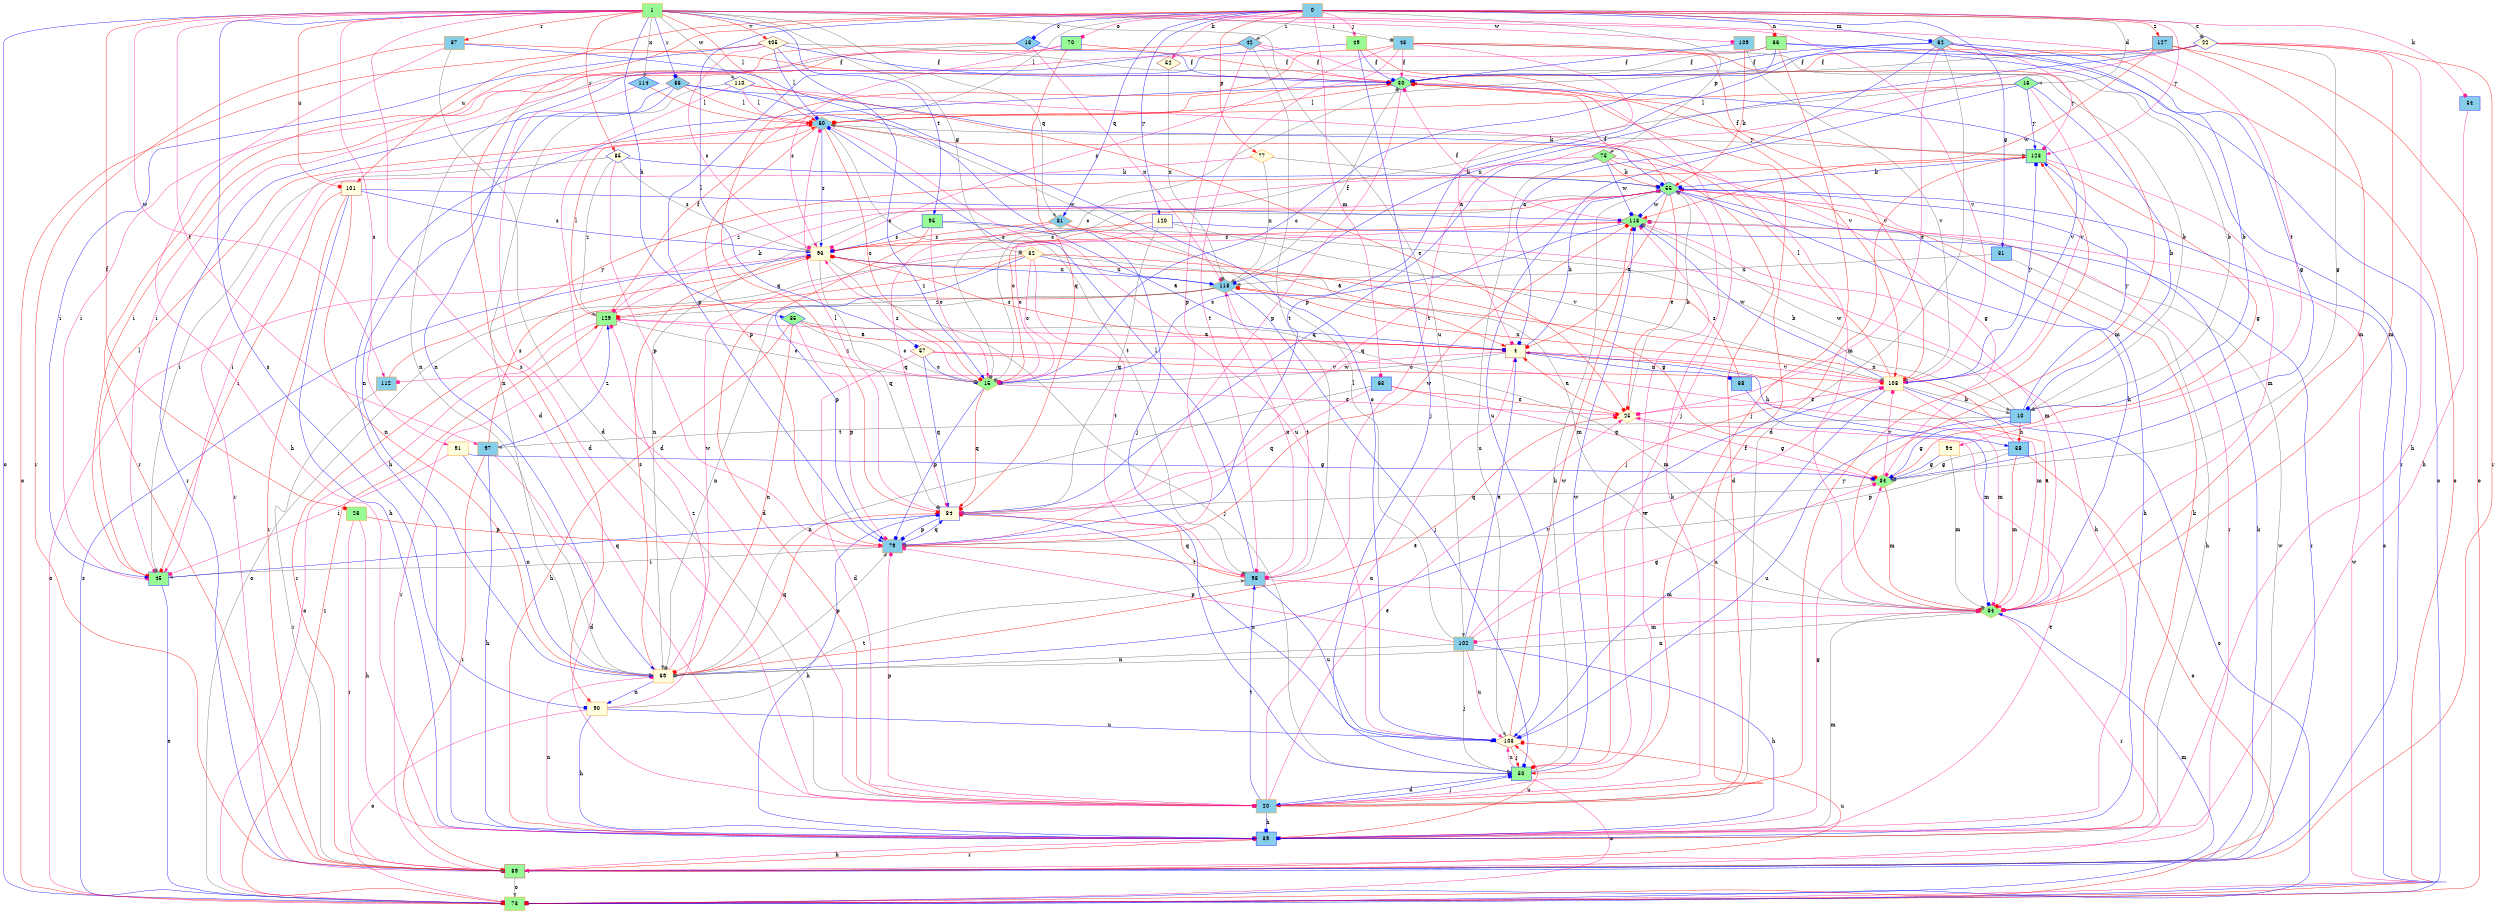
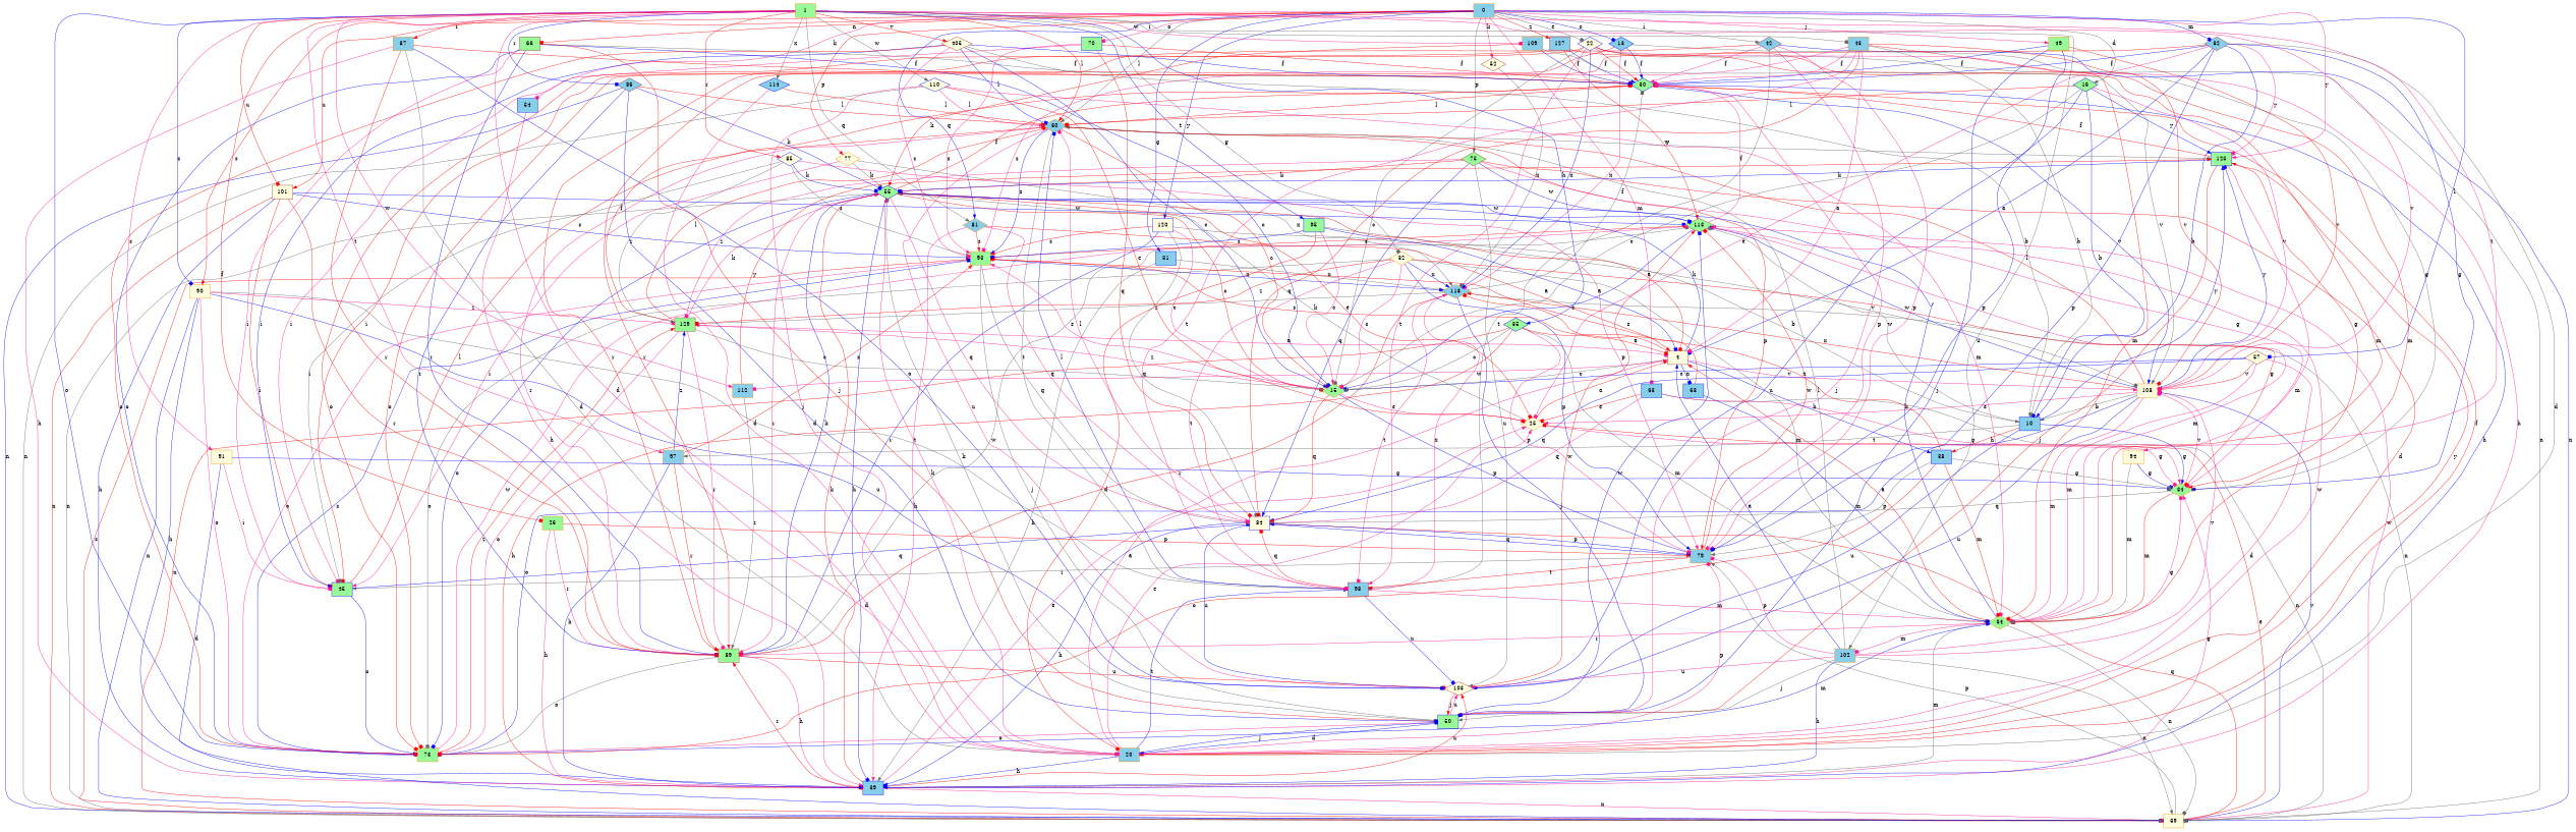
  strict digraph {
    node [color=darkorange fillcolor=skyblue shape=box style=filled]
    edge [arrowhead=normal color=blue]
    13 [color=blue shape=diamond]
    0
    16 [color=blue fillcolor=palegreen shape=diamond]
    22 [color=blue fillcolor=lightyellow shape=diamond]
    31 [color=blue]
    42 [color=brown shape=diamond]
    49 [fillcolor=palegreen]
    52 [color=brown fillcolor=lightyellow shape=diamond]
    54 [color=blue]
    57 [color=brown fillcolor=lightyellow shape=diamond]
    60 [shape=diamond]
    62 [color=brown shape=diamond]
    63 [color=blue]
    66 [color=brown fillcolor=palegreen]
    70 [color=blue fillcolor=palegreen]
    75 [color=brown fillcolor=palegreen shape=diamond]
    77 [fillcolor=lightyellow shape=diamond]
    81 [shape=diamond]
    90 [fillcolor=lightyellow]
    101 [color=brown fillcolor=lightyellow]
    120 [color=blue fillcolor=lightyellow]
    123 [color=blue fillcolor=palegreen]
    127 [color=brown]
    30 [color=blue fillcolor=palegreen shape=diamond]
    69 [fillcolor=lightyellow]
    89 [color=brown fillcolor=palegreen]
    118 [shape=diamond]
    108 [fillcolor=lightyellow]
    15 [fillcolor=palegreen shape=diamond]
    10 [color=blue]
    103 [color=brown fillcolor=lightyellow shape=diamond]
    34 [fillcolor=palegreen shape=diamond]
    39 [color=blue]
    98 [color=brown]
    64 [fillcolor=palegreen shape=diamond]
    79
    50 [color=blue fillcolor=palegreen]
    45 [color=blue fillcolor=palegreen]
    20
    84 [color=blue fillcolor=lightyellow]
-   93 [fillcolor=lightyellow]
+   93 [fillcolor=palegreen]
    73 [fillcolor=palegreen]
    4 [color=brown fillcolor=lightyellow]
    25 [fillcolor=lightyellow shape=diamond]
    55 [color=blue fillcolor=palegreen shape=diamond]
    113 [color=brown fillcolor=palegreen shape=diamond]
    129 [color=brown fillcolor=palegreen]
    1 [fillcolor=palegreen]
    26 [fillcolor=palegreen]
    32 [fillcolor=lightyellow shape=diamond]
    35 [color=blue fillcolor=palegreen shape=diamond]
    43
    85 [color=blue fillcolor=lightyellow shape=diamond]
    86 [color=brown shape=diamond]
    87
    91 [fillcolor=lightyellow]
    94 [fillcolor=lightyellow]
    95 [color=blue fillcolor=palegreen]
    97
    102
    n61 [color=brown fillcolor=lightyellow label=405 shape=diamond]
    109
    110 [color=blue fillcolor=lightyellow shape=diamond]
    112
    114 [color=blue shape=diamond]
    38 [color=blue]
    68 [color=blue]
    13 -> 30 [label=f]
    13 -> 69 [color=gray40 label=n]
    13 -> 89 [color=red label=r]
    13 -> 118 [arrowhead=box color=deeppink label=x]
    0 -> 13 [arrowhead=box label=c]
    0 -> 16 [color=gray40 label=d]
    0 -> 22 [arrowhead=box color=gray40 label=e]
    0 -> 31 [label=g]
    0 -> 42 [color=gray40 label=i]
    0 -> 49 [color=deeppink label=j]
    0 -> 52 [color=deeppink label=k]
    0 -> 54 [arrowhead=box color=deeppink label=k]
    0 -> 57 [arrowhead=box label=l]
    0 -> 60 [color=gray40 label=l]
    0 -> 62 [arrowhead=box label=m]
    0 -> 63 [arrowhead=box color=deeppink label=m]
    0 -> 66 [arrowhead=box color=red label=n]
    0 -> 70 [arrowhead=box color=deeppink label=o]
    0 -> 75 [color=gray40 label=p]
    0 -> 77 [color=red label=p]
    0 -> 81 [label=q]
    0 -> 90 [color=red label=s]
    0 -> 101 [color=red label=u]
    0 -> 120 [label=y]
    0 -> 123 [color=deeppink label=y]
    0 -> 127 [color=red label=z]
    16 -> 60 [arrowhead=box color=red label=l]
    16 -> 123 [label=y]
    16 -> 108 [color=deeppink label=v]
    16 -> 15 [arrowhead=box color=gray40 label=c]
    16 -> 10 [arrowhead=box label=b]
    16 -> 103 [label=u]
    22 -> 30 [color=red label=f]
    22 -> 89 [color=red label=r]
    22 -> 118 [arrowhead=box label=x]
    22 -> 15 [arrowhead=box color=gray40 label=c]
    22 -> 34 [arrowhead=box color=gray40 label=g]
    22 -> 39 [color=deeppink label=h]
    22 -> 98 [color=deeppink label=t]
    22 -> 64 [color=red label=m]
    31 -> 118 [color=gray40 label=x]
    31 -> 39 [color=gray40 label=h]
    42 -> 30 [color=deeppink label=f]
    42 -> 69 [label=n]
    42 -> 98 [arrowhead=box color=gray40 label=t]
    42 -> 79 [arrowhead=box color=deeppink label=p]
    42 -> 50 [color=deeppink label=j]
    42 -> 45 [arrowhead=box color=red label=i]
    49 -> 30 [arrowhead=box label=f]
    49 -> 108 [color=red label=v]
    49 -> 79 [label=p]
    49 -> 50 [label=j]
    52 -> 118 [arrowhead=box color=gray40 label=x]
    54 -> 39 [color=deeppink label=h]
    57 -> 108 [arrowhead=box color=red label=v]
    57 -> 15 [arrowhead=box label=c]
    57 -> 64 [color=deeppink label=m]
    57 -> 20 [arrowhead=box color=deeppink label=d]
    57 -> 84 [label=q]
    60 -> 123 [color=gray40 label=y]
    60 -> 89 [arrowhead=box color=deeppink label=r]
    60 -> 15 [arrowhead=box color=red label=c]
    60 -> 103 [color=deeppink label=u]
    60 -> 98 [arrowhead=box color=gray40 label=t]
    60 -> 79 [color=red label=p]
    60 -> 93 [label=s]
    62 -> 123 [arrowhead=box color=deeppink label=y]
    62 -> 30 [arrowhead=box label=f]
    62 -> 10 [label=b]
    62 -> 34 [label=g]
    62 -> 79 [arrowhead=box label=p]
    62 -> 20 [color=gray40 label=d]
    62 -> 73 [arrowhead=box color=red label=o]
    62 -> 4 [arrowhead=box label=a]
    62 -> 25 [arrowhead=box color=deeppink label=e]
    63 -> 69 [arrowhead=box color=gray40 label=n]
    63 -> 34 [color=deeppink label=g]
    63 -> 84 [arrowhead=box color=deeppink label=q]
    63 -> 25 [arrowhead=box color=red label=e]
    66 -> 30 [arrowhead=box color=gray40 label=f]
    66 -> 89 [label=r]
    66 -> 15 [arrowhead=box label=c]
    66 -> 50 [color=red label=j]
    66 -> 45 [arrowhead=box color=deeppink label=i]
    66 -> 73 [label=o]
    70 -> 30 [color=red label=f]
    70 -> 45 [arrowhead=box color=deeppink label=i]
    70 -> 84 [arrowhead=box color=red label=q]
    70 -> 93 [color=deeppink label=s]
    75 -> 103 [color=gray40 label=u]
    75 -> 34 [arrowhead=box color=deeppink label=g]
    75 -> 20 [color=red label=d]
    75 -> 84 [label=q]
    75 -> 55 [color=red label=k]
    75 -> 113 [arrowhead=box label=w]
    75 -> 129 [arrowhead=box color=deeppink label=z]
    77 -> 118 [color=gray40 label=x]
    77 -> 45 [color=deeppink label=i]
    77 -> 55 [color=gray40 label=k]
    81 -> 39 [color=deeppink label=h]
    81 -> 84 [color=deeppink label=q]
    81 -> 93 [color=red label=s]
    81 -> 4 [color=red label=a]
-   69 -> 90 [label=n]
+   90 -> 69 [label=n]
    90 -> 103 [arrowhead=box label=u]
    90 -> 39 [arrowhead=box label=h]
    90 -> 98 [color=gray40 label=t]
    90 -> 73 [arrowhead=box color=deeppink label=o]
    90 -> 129 [arrowhead=box color=deeppink label=z]
    101 -> 69 [color=red label=n]
    101 -> 89 [arrowhead=box color=red label=r]
    101 -> 39 [label=h]
    101 -> 45 [arrowhead=box color=red label=i]
    101 -> 93 [label=s]
    101 -> 113 [arrowhead=box label=w]
    120 -> 89 [label=r]
    120 -> 108 [arrowhead=box color=gray40 label=v]
    120 -> 15 [color=deeppink label=c]
    120 -> 84 [arrowhead=box color=gray40 label=q]
    120 -> 93 [color=red label=s]
    123 -> 30 [color=red label=f]
    123 -> 34 [color=red label=g]
    123 -> 64 [color=deeppink label=m]
    123 -> 50 [arrowhead=box color=red label=j]
    123 -> 55 [arrowhead=box label=k]
    127 -> 30 [label=f]
    127 -> 64 [arrowhead=box color=red label=m]
    127 -> 73 [arrowhead=box color=red label=o]
    127 -> 113 [color=red label=w]
    30 -> 60 [arrowhead=box color=red label=l]
    30 -> 108 [label=v]
    30 -> 39 [label=h]
    30 -> 79 [arrowhead=box color=deeppink label=p]
    69 -> 108 [label=v]
    69 -> 79 [color=gray40 label=p]
    69 -> 84 [color=red label=q]
    69 -> 93 [color=red label=s]
    69 -> 25 [arrowhead=box color=red label=e]
    69 -> 113 [color=deeppink label=w]
    89 -> 103 [arrowhead=box color=red label=u]
    89 -> 39 [arrowhead=box color=deeppink label=h]
    89 -> 73 [color=gray40 label=o]
    89 -> 55 [label=k]
    89 -> 113 [arrowhead=box color=gray40 label=w]
    118 -> 30 [arrowhead=box color=gray40 label=f]
    118 -> 69 [arrowhead=box color=gray40 label=n]
    118 -> 89 [arrowhead=box color=red label=r]
    118 -> 98 [arrowhead=box color=deeppink label=t]
    118 -> 50 [arrowhead=box label=j]
    118 -> 129 [arrowhead=box color=gray40 label=z]
    108 -> 60 [color=red label=l]
    108 -> 123 [arrowhead=box label=y]
    108 -> 118 [color=red label=x]
    108 -> 10 [color=gray40 label=b]
    108 -> 103 [label=u]
    108 -> 64 [arrowhead=box color=deeppink label=m]
    108 -> 73 [arrowhead=box label=o]
    108 -> 25 [color=deeppink label=e]
    108 -> 113 [arrowhead=box label=w]
    15 -> 79 [arrowhead=box label=p]
    15 -> 84 [color=red label=q]
    15 -> 93 [color=deeppink label=s]
    15 -> 25 [color=deeppink label=e]
    15 -> 129 [color=deeppink label=z]
    10 -> 123 [label=y]
    10 -> 103 [label=u]
    10 -> 34 [label=g]
    10 -> 113 [arrowhead=box color=gray40 label=w]
    10 -> 97 [color=gray40 label=t]
    10 -> 38 [color=red label=h]
    103 -> 50 [color=red label=j]
    103 -> 113 [color=red label=w]
    34 -> 108 [arrowhead=box color=deeppink label=v]
    34 -> 64 [arrowhead=box color=red label=m]
    34 -> 84 [color=gray40 label=q]
    39 -> 69 [arrowhead=box color=deeppink label=n]
    39 -> 89 [color=red label=r]
    39 -> 103 [color=red label=u]
    39 -> 34 [color=deeppink label=g]
    39 -> 64 [arrowhead=box color=gray40 label=m]
    39 -> 25 [color=deeppink label=e]
    39 -> 55 [color=red label=k]
    98 -> 60 [arrowhead=box label=l]
    98 -> 118 [color=deeppink label=x]
    98 -> 103 [arrowhead=box label=u]
    98 -> 64 [color=deeppink label=m]
    98 -> 84 [arrowhead=box color=red label=q]
    64 -> 69 [arrowhead=box color=gray40 label=n]
    64 -> 89 [color=deeppink label=r]
    64 -> 4 [color=red label=a]
    64 -> 55 [label=k]
    64 -> 102 [arrowhead=box color=deeppink label=m]
    79 -> 98 [color=red label=t]
    79 -> 45 [color=gray40 label=i]
    79 -> 84 [label=q]
    79 -> 113 [arrowhead=box color=red label=w]
    50 -> 103 [color=deeppink label=u]
    50 -> 20 [label=d]
    50 -> 73 [color=deeppink label=o]
    50 -> 55 [arrowhead=box color=gray40 label=k]
    50 -> 113 [arrowhead=box label=w]
    45 -> 60 [arrowhead=box color=red label=l]
    45 -> 84 [arrowhead=box label=q]
    45 -> 73 [label=o]
    20 -> 123 [color=red label=y]
    20 -> 30 [arrowhead=box color=red label=f]
    20 -> 39 [arrowhead=box label=h]
    20 -> 98 [label=t]
    20 -> 79 [arrowhead=box color=deeppink label=p]
    20 -> 50 [arrowhead=box label=j]
    20 -> 4 [color=deeppink label=a]
    20 -> 25 [color=deeppink label=e]
    20 -> 55 [color=deeppink label=k]
    20 -> 113 [color=deeppink label=w]
    84 -> 60 [arrowhead=box color=deeppink label=l]
    84 -> 103 [label=u]
    84 -> 39 [label=h]
    84 -> 79 [arrowhead=box label=p]
    93 -> 118 [label=x]
    93 -> 50 [color=gray40 label=j]
    93 -> 84 [arrowhead=box color=gray40 label=q]
    93 -> 73 [color=deeppink label=o]
    73 -> 64 [label=m]
    73 -> 93 [arrowhead=box label=s]
    73 -> 113 [arrowhead=box color=deeppink label=w]
    73 -> 129 [color=red label=z]
    4 -> 108 [color=deeppink label=v]
    4 -> 15 [color=gray40 label=c]
    4 -> 93 [arrowhead=box color=red label=s]
    4 -> 55 [label=k]
    4 -> 112 [arrowhead=box color=deeppink label=w]
    4 -> 38 [label=h]
    4 -> 68 [arrowhead=box label=n]
    25 -> 34 [arrowhead=box color=deeppink label=g]
    25 -> 4 [color=red label=a]
    25 -> 55 [color=gray40 label=k]
    55 -> 30 [arrowhead=box color=red label=f]
    55 -> 69 [color=gray40 label=n]
    55 -> 89 [color=deeppink label=r]
    55 -> 15 [arrowhead=box color=red label=c]
    55 -> 39 [arrowhead=box label=h]
    55 -> 84 [arrowhead=box color=deeppink label=q]
    55 -> 73 [arrowhead=box label=o]
    55 -> 4 [arrowhead=box color=red label=a]
    55 -> 25 [arrowhead=box color=red label=e]
    55 -> 113 [arrowhead=box label=w]
    113 -> 30 [arrowhead=box color=deeppink label=f]
    113 -> 15 [label=c]
    113 -> 64 [arrowhead=box color=deeppink label=m]
    113 -> 93 [color=red label=s]
    129 -> 60 [color=red label=l]
    129 -> 30 [color=red label=f]
    129 -> 89 [arrowhead=box color=deeppink label=r]
    129 -> 15 [color=gray40 label=c]
    129 -> 73 [color=deeppink label=o]
    129 -> 4 [arrowhead=box color=deeppink label=a]
    129 -> 55 [color=deeppink label=k]
    1 -> 60 [color=red label=l]
    1 -> 81 [color=gray40 label=q]
    1 -> 90 [arrowhead=box label=s]
    1 -> 101 [arrowhead=box color=red label=u]
    1 -> 108 [arrowhead=box color=deeppink label=v]
    1 -> 20 [color=deeppink label=d]
    1 -> 73 [arrowhead=box label=o]
    1 -> 26 [arrowhead=box color=red label=f]
    1 -> 32 [arrowhead=box color=gray40 label=g]
    1 -> 35 [label=h]
    1 -> 43 [arrowhead=box color=gray40 label=i]
    1 -> 85 [color=red label=r]
    1 -> 86 [arrowhead=box label=r]
    1 -> 87 [color=red label=r]
    1 -> 91 [color=deeppink label=s]
    1 -> 94 [color=deeppink label=t]
    1 -> 95 [label=t]
    1 -> 97 [color=deeppink label=t]
    1 -> 102 [color=gray40 label=u]
    1 -> n61 [color=red label=v]
    1 -> 109 [arrowhead=box color=deeppink label=w]
    1 -> 110 [color=gray40 label=w]
    1 -> 112 [color=deeppink label=w]
    1 -> 114 [color=gray40 label=x]
    26 -> 89 [color=deeppink label=r]
    26 -> 39 [color=deeppink label=h]
    26 -> 79 [color=red label=p]
    32 -> 118 [label=x]
    32 -> 15 [arrowhead=box color=deeppink label=c]
    32 -> 34 [arrowhead=box color=red label=g]
    32 -> 98 [color=deeppink label=t]
    32 -> 64 [color=gray40 label=m]
    32 -> 79 [label=p]
    32 -> 73 [arrowhead=box color=gray40 label=o]
    32 -> 129 [arrowhead=box color=red label=z]
    35 -> 69 [arrowhead=box color=red label=n]
    35 -> 15 [color=gray40 label=c]
    35 -> 39 [arrowhead=box color=red label=h]
    35 -> 64 [color=gray40 label=m]
    35 -> 79 [arrowhead=box color=deeppink label=p]
    35 -> 4 [arrowhead=box color=red label=a]
    43 -> 30 [color=deeppink label=f]
    43 -> 108 [arrowhead=box color=red label=v]
    43 -> 10 [color=gray40 label=b]
    43 -> 98 [arrowhead=box color=deeppink label=t]
    43 -> 64 [arrowhead=box color=red label=m]
    43 -> 84 [arrowhead=box color=red label=q]
    43 -> 93 [arrowhead=box color=deeppink label=s]
    43 -> 4 [arrowhead=box color=deeppink label=a]
    85 -> 79 [color=deeppink label=p]
    85 -> 45 [arrowhead=box color=gray40 label=i]
    85 -> 93 [color=gray40 label=s]
    85 -> 55 [arrowhead=box label=k]
    85 -> 129 [color=gray40 label=z]
    86 -> 60 [arrowhead=box color=red label=l]
    86 -> 69 [label=n]
    86 -> 89 [arrowhead=box label=r]
    86 -> 50 [arrowhead=box label=j]
    86 -> 55 [arrowhead=box label=k]
    87 -> 30 [arrowhead=box color=red label=f]
    87 -> 89 [arrowhead=box color=red label=r]
    87 -> 103 [label=o]
    87 -> 39 [color=deeppink label=h]
    87 -> 20 [arrowhead=box color=gray40 label=d]
-   91 -> 69 [label=n]
+   91 -> 69 [label=d]
    91 -> 34 [arrowhead=box label=g]
    91 -> 45 [arrowhead=box color=deeppink label=i]
    94 -> 34 [arrowhead=box label=g]
    94 -> 64 [arrowhead=box color=gray40 label=m]
    95 -> 15 [color=deeppink label=c]
    95 -> 10 [color=gray40 label=b]
    95 -> 20 [arrowhead=box color=red label=d]
    95 -> 93 [arrowhead=box label=s]
    95 -> 4 [arrowhead=box label=a]
    97 -> 89 [color=red label=r]
    97 -> 39 [label=h]
    97 -> 20 [color=deeppink label=d]
    97 -> 93 [color=red label=s]
    97 -> 129 [label=z]
    102 -> 60 [color=gray40 label=l]
    102 -> 69 [color=gray40 label=n]
    102 -> 108 [arrowhead=box color=deeppink label=v]
    102 -> 103 [color=deeppink label=u]
    102 -> 34 [arrowhead=box color=deeppink label=g]
    102 -> 39 [label=h]
    102 -> 79 [arrowhead=box color=deeppink label=p]
    102 -> 50 [color=gray40 label=j]
    102 -> 4 [label=a]
    n61 -> 60 [arrowhead=box label=l]
    n61 -> 30 [label=f]
    n61 -> 15 [label=c]
    n61 -> 10 [color=gray40 label=b]
    n61 -> 45 [label=i]
    n61 -> 93 [arrowhead=box color=deeppink label=s]
    n61 -> 73 [arrowhead=box color=red label=o]
    109 -> 30 [label=f]
    109 -> 108 [color=gray40 label=v]
    109 -> 55 [color=red label=k]
    110 -> 60 [color=deeppink label=l]
    110 -> 69 [color=gray40 label=n]
    110 -> 64 [arrowhead=box color=deeppink label=m]
    110 -> 20 [color=deeppink label=d]
    110 -> 25 [arrowhead=box color=red label=e]
    112 -> 123 [color=red label=y]
    112 -> 89 [color=gray40 label=r]
    114 -> 60 [color=red label=l]
    114 -> 20 [arrowhead=box color=deeppink label=d]
    38 -> 118 [arrowhead=box color=red label=x]
    38 -> 34 [arrowhead=box color=gray40 label=g]
    38 -> 64 [arrowhead=box color=red label=m]
    38 -> 79 [color=gray40 label=p]
    38 -> 73 [arrowhead=box color=red label=o]
    68 -> 64 [arrowhead=box label=m]
    68 -> 93 [color=red label=s]
  }
